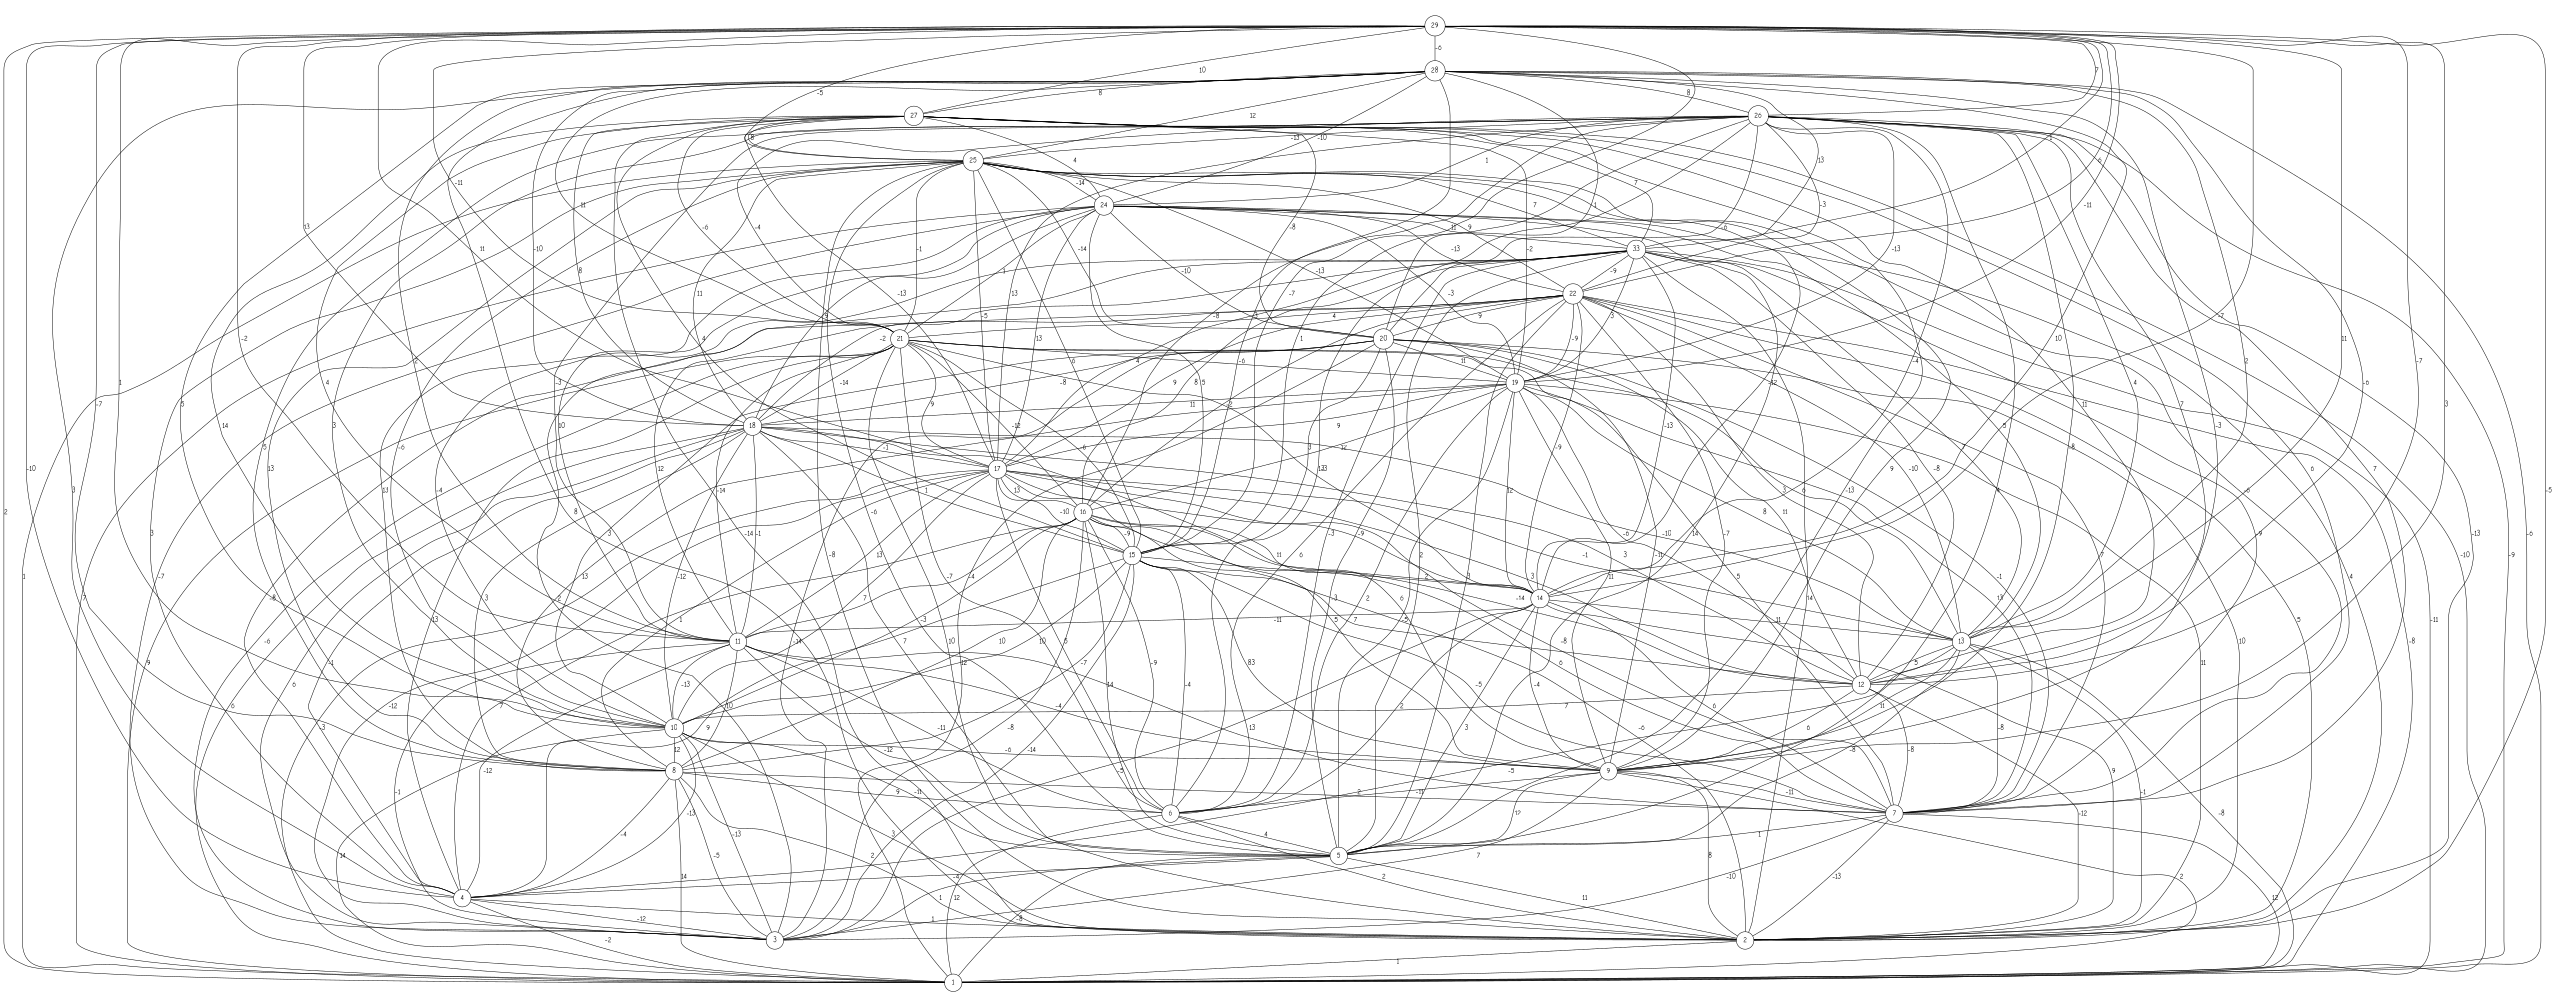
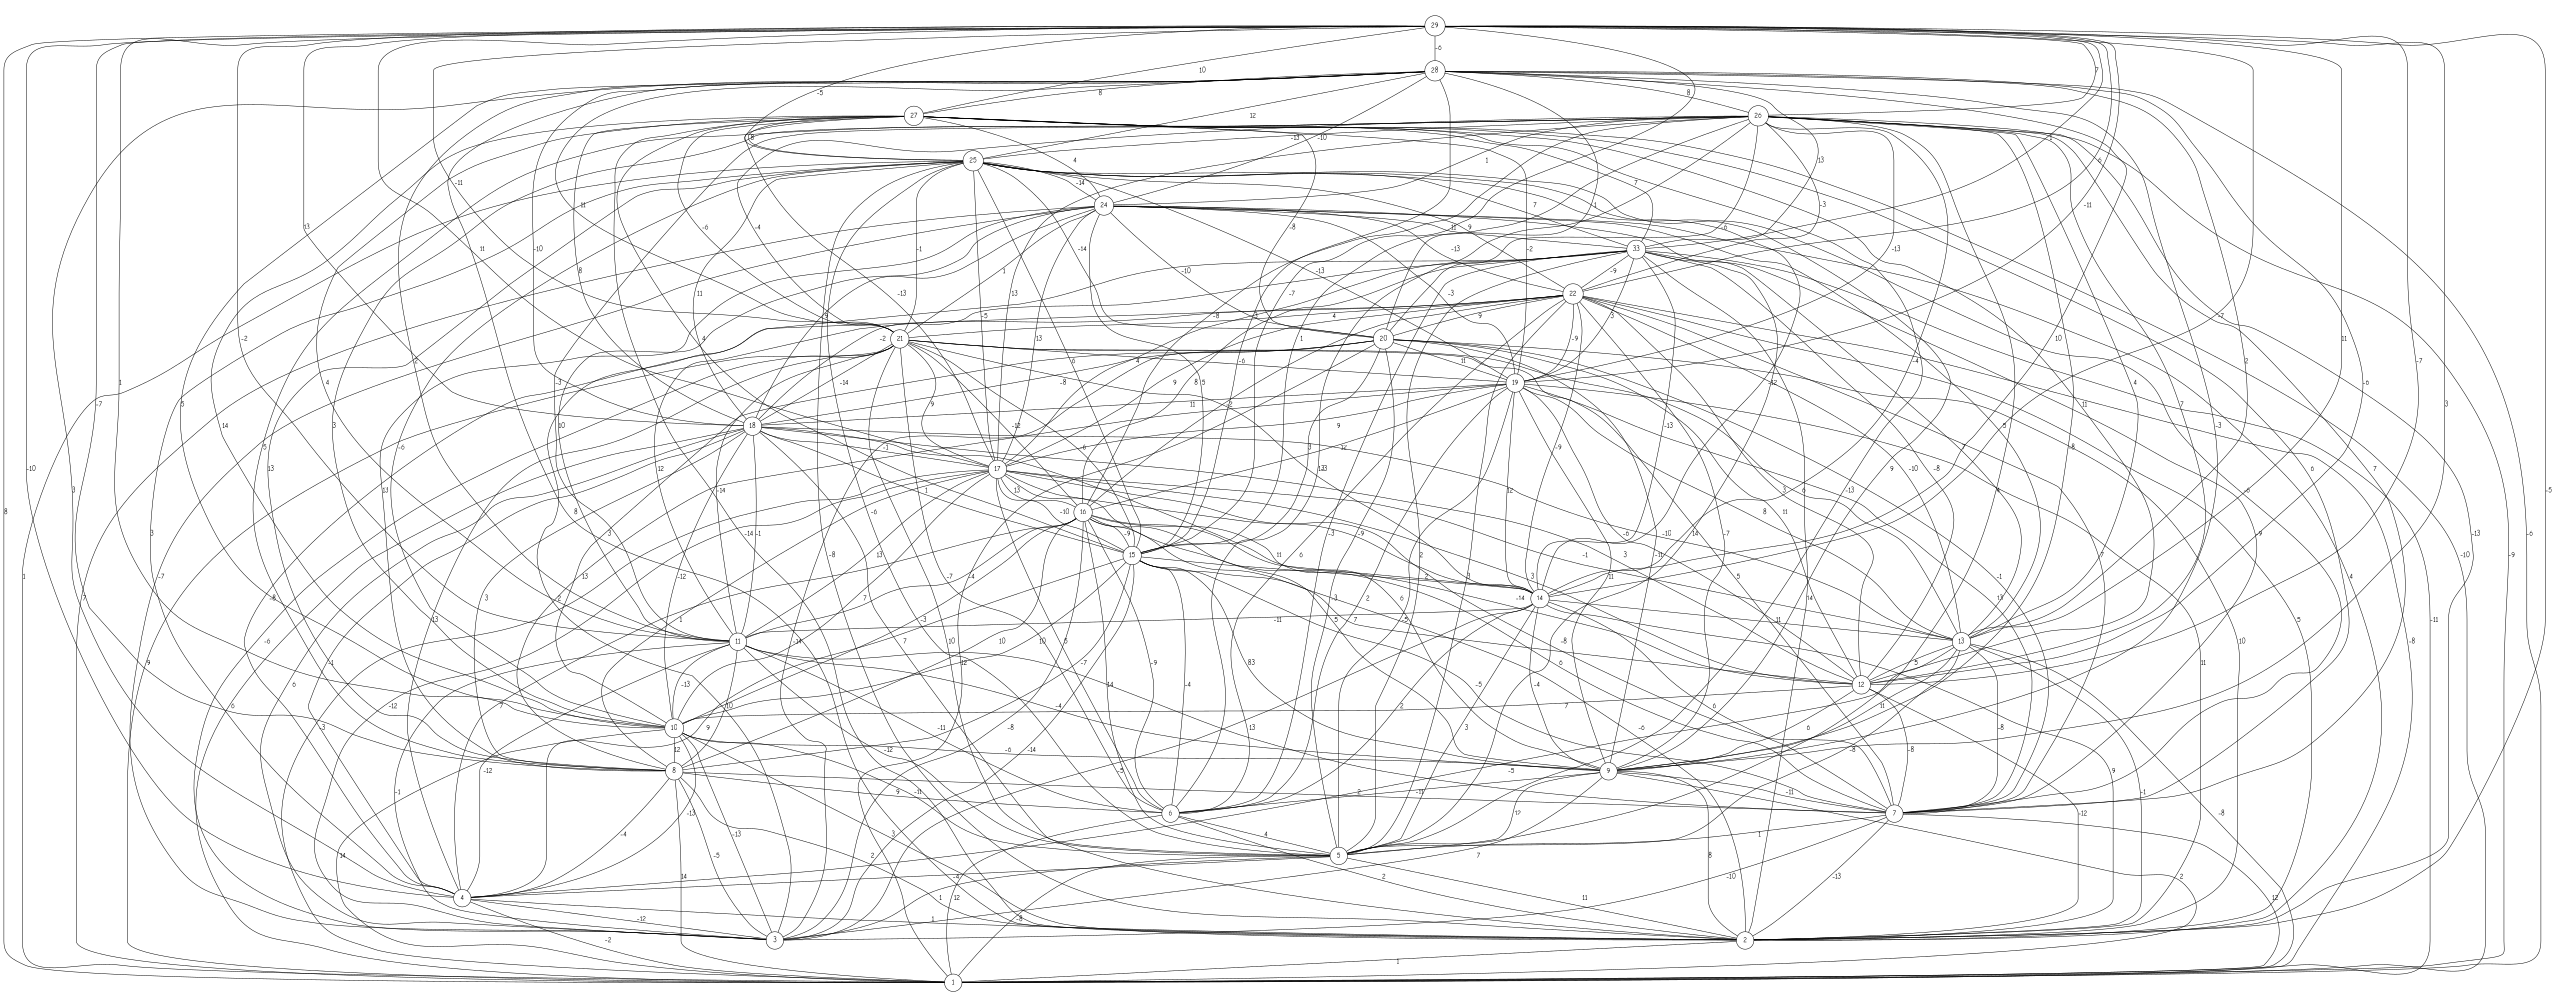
  graph {
    fontname="Comic Neue"
    node [fontname="Comic Neue" shape=circle]
    edge [fontname="Comic Neue"]
    29
    1
    2
    4
    8
    9
    10
    11
    12
    13
    14
    15
    17
    18
    19
    21
    22
    n18 [label=33]
    25
    26
    27
    28
    3
    7
    6
    5
    16
    20
    24
-   29 -- 1 [label=2]
+   29 -- 1 [label=8]
    29 -- 2 [label=-5]
    29 -- 4 [label=-10]
    29 -- 8 [label=-7]
    29 -- 9 [label=3]
    29 -- 10 [label=1]
    29 -- 11 [label=-2]
    29 -- 12 [label=-7]
    29 -- 13 [label=11]
    29 -- 14 [label=-7]
    29 -- 15 [label=-7]
    29 -- 17 [label=11]
    29 -- 18 [label=13]
    29 -- 19 [label=-11]
    29 -- 21 [label=-11]
    29 -- 22 [label=6]
    29 -- n18 [label=1]
    29 -- 25 [label=-5]
    29 -- 26 [label=7]
    29 -- 27 [label=10]
    29 -- 28 [label=-6]
    2 -- 1 [label=1]
    4 -- 1 [label=-2]
    4 -- 2 [label=1]
    4 -- 3 [label=-12]
    8 -- 1 [label=14]
    8 -- 2 [label=2]
    8 -- 4 [label=-4]
    8 -- 3 [label=-5]
    8 -- 7 [label=2]
    8 -- 6 [label=9]
    9 -- 1 [label=2]
    9 -- 2 [label=8]
    9 -- 3 [label=7]
    9 -- 7 [label=-11]
    9 -- 6 [label=-11]
    9 -- 5 [label=12]
    10 -- 1 [label=14]
    10 -- 2 [label=3]
    10 -- 4 [label=-13]
    10 -- 8 [label=12]
    10 -- 9 [label=-6]
    10 -- 3 [label=-13]
    10 -- 5 [label=-11]
    11 -- 4 [label=-12]
    11 -- 8 [label=10]
    11 -- 9 [label=-4]
    11 -- 10 [label=-13]
    11 -- 3 [label=-1]
    11 -- 7 [label=13]
    11 -- 6 [label=-11]
    11 -- 5 [label=-12]
    12 -- 2 [label=-12]
    12 -- 9 [label=6]
    12 -- 10 [label=7]
    12 -- 7 [label=-8]
    13 -- 1 [label=-8]
    13 -- 2 [label=-1]
    13 -- 4 [label=-5]
    13 -- 9 [label=11]
    13 -- 12 [label=5]
    13 -- 7 [label=-8]
    13 -- 5 [label=-8]
    14 -- 2 [label=9]
    14 -- 9 [label=-4]
    14 -- 11 [label=-11]
    14 -- 13 [label=11]
    14 -- 3 [label=-5]
    14 -- 7 [label=6]
    14 -- 6 [label=2]
    14 -- 5 [label=3]
    15 -- 4 [label=9]
    15 -- 8 [label=-7]
    15 -- 9 [label=83]
    15 -- 10 [label=10]
    15 -- 12 [label=7]
    15 -- 14 [label=2]
    15 -- 3 [label=-14]
    15 -- 7 [label=-5]
    15 -- 6 [label=-4]
    17 -- 1 [label=-3]
    17 -- 8 [label=1]
    17 -- 9 [label=5]
    17 -- 10 [label=7]
    17 -- 11 [label=13]
    17 -- 12 [label=3]
    17 -- 13 [label=-1]
    17 -- 14 [label=-9]
    17 -- 15 [label=-10]
    17 -- 3 [label=-12]
    17 -- 7 [label=-8]
    17 -- 6 [label=5]
    17 -- 16 [label=13]
    18 -- 1 [label=6]
    18 -- 4 [label=-1]
    18 -- 8 [label=3]
    18 -- 9 [label=6]
    18 -- 10 [label=-12]
    18 -- 11 [label=-1]
    18 -- 12 [label=3]
    18 -- 13 [label=-10]
    18 -- 15 [label=1]
    18 -- 17 [label=-1]
    18 -- 3 [label=6]
    18 -- 5 [label=7]
    19 -- 2 [label=11]
    19 -- 8 [label=13]
    19 -- 9 [label=11]
    19 -- 12 [label=-6]
    19 -- 13 [label=8]
    19 -- 14 [label=12]
    19 -- 17 [label=9]
    19 -- 18 [label=11]
    19 -- 7 [label=13]
    19 -- 6 [label=2]
    19 -- 5 [label=-5]
    19 -- 16 [label=12]
    21 -- 1 [label=9]
    21 -- 2 [label=10]
    21 -- 4 [label=13]
    21 -- 11 [label=-14]
    21 -- 13 [label=6]
    21 -- 14 [label=-3]
    21 -- 15 [label=-6]
    21 -- 17 [label=9]
    21 -- 18 [label=-14]
    21 -- 19 [label=-6]
    21 -- 3 [label=-6]
    21 -- 7 [label=5]
    21 -- 6 [label=-7]
    21 -- 16 [label=-12]
    22 -- 1 [label=-8]
    22 -- 2 [label=5]
    22 -- 4 [label=-8]
    22 -- 9 [label=-7]
    22 -- 11 [label=12]
    22 -- 12 [label=3]
    22 -- 13 [label=-10]
    22 -- 14 [label=-9]
    22 -- 17 [label=9]
    22 -- 19 [label=-9]
    22 -- 21 [label=4]
    22 -- 7 [label=7]
    22 -- 6 [label=6]
    22 -- 5 [label=3]
    22 -- 16 [label=-2]
    22 -- 20 [label=9]
    n18 -- 1 [label=-11]
    n18 -- 2 [label=14]
-   n18 -- 10 [label=-4]
    n18 -- 12 [label=-8]
    n18 -- 13 [label=7]
    n18 -- 14 [label=-13]
    n18 -- 17 [label=4]
    n18 -- 18 [label=-2]
    n18 -- 19 [label=3]
    n18 -- 22 [label=-9]
    n18 -- 3 [label=2]
    n18 -- 7 [label=-9]
    n18 -- 6 [label=-3]
    n18 -- 5 [label=2]
    n18 -- 16 [label=8]
    25 -- 1 [label=1]
    25 -- 2 [label=-8]
    25 -- 4 [label=3]
    25 -- 8 [label=13]
    25 -- 9 [label=9]
    25 -- 10 [label=-6]
    25 -- 14 [label=-12]
    25 -- 15 [label=6]
    25 -- 17 [label=-5]
    25 -- 18 [label=11]
    25 -- 19 [label=-13]
    25 -- 21 [label=-1]
    25 -- 22 [label=9]
    25 -- n18 [label=7]
    25 -- 7 [label=-6]
    25 -- 5 [label=-6]
    25 -- 20 [label=-14]
    25 -- 24 [label=-14]
    26 -- 1 [label=-9]
    26 -- 2 [label=-13]
    26 -- 8 [label=5]
    26 -- 9 [label=-8]
    26 -- 10 [label=3]
    26 -- 11 [label=-3]
    26 -- 12 [label=7]
    26 -- 13 [label=4]
    26 -- 14 [label=-4]
    26 -- 15 [label=1]
    26 -- 17 [label=13]
    26 -- 19 [label=-13]
    26 -- 21 [label=-4]
    26 -- 22 [label=-3]
    26 -- 25 [label=-13]
    26 -- 7 [label=7]
    26 -- 6 [label=13]
    26 -- 5 [label=4]
    26 -- 16 [label=-8]
    26 -- 20 [label=-6]
    26 -- 24 [label=1]
    27 -- 1 [label=-10]
    27 -- 2 [label=-14]
    27 -- 10 [label=14]
    27 -- 11 [label=4]
    27 -- 12 [label=11]
    27 -- 15 [label=4]
    27 -- 17 [label=-13]
    27 -- 18 [label=8]
    27 -- 19 [label=-2]
    27 -- 21 [label=-6]
    27 -- n18 [label=7]
    27 -- 25 [label=8]
    27 -- 7 [label=6]
    27 -- 5 [label=-13]
    27 -- 20 [label=-8]
    27 -- 24 [label=4]
    28 -- 1 [label=-6]
    28 -- 2 [label=8]
    28 -- 4 [label=3]
    28 -- 9 [label=-3]
    28 -- 10 [label=5]
    28 -- 11 [label=2]
    28 -- 12 [label=-6]
    28 -- 13 [label=2]
    28 -- 14 [label=10]
    28 -- 15 [label=3]
    28 -- 18 [label=-10]
    28 -- 21 [label=11]
    28 -- n18 [label=13]
    28 -- 25 [label=12]
    28 -- 26 [label=8]
    28 -- 27 [label=8]
    28 -- 20 [label=1]
    28 -- 24 [label=-10]
    7 -- 1 [label=12]
    7 -- 2 [label=-13]
    7 -- 3 [label=-10]
    7 -- 5 [label=1]
    6 -- 1 [label=12]
    6 -- 2 [label=2]
    6 -- 5 [label=4]
    5 -- 1 [label=-8]
    5 -- 2 [label=11]
    5 -- 4 [label=-4]
    5 -- 3 [label=1]
    16 -- 2 [label=-6]
    16 -- 4 [label=7]
    16 -- 8 [label=10]
    16 -- 10 [label=-3]
    16 -- 11 [label=-4]
    16 -- 12 [label=-14]
    16 -- 14 [label=11]
    16 -- 15 [label=-9]
    16 -- 3 [label=-8]
    16 -- 7 [label=6]
    16 -- 6 [label=-9]
    16 -- 5 [label=14]
    20 -- 1 [label=12]
    20 -- 2 [label=10]
    20 -- 9 [label=-11]
    20 -- 10 [label=3]
    20 -- 12 [label=11]
    20 -- 15 [label=3]
    20 -- 18 [label=-8]
    20 -- 19 [label=11]
    20 -- 3 [label=-14]
    20 -- 7 [label=-1]
    20 -- 5 [label=-3]
    24 -- 1 [label=7]
    24 -- 2 [label=4]
    24 -- 8 [label=13]
    24 -- 11 [label=10]
    24 -- 13 [label=5]
    24 -- 15 [label=5]
    24 -- 17 [label=13]
    24 -- 18 [label=9]
    24 -- 19 [label=-3]
    24 -- 21 [label=1]
    24 -- 22 [label=-13]
    24 -- n18 [label=11]
    24 -- 3 [label=-7]
    24 -- 5 [label=14]
    24 -- 20 [label=-10]
  }
